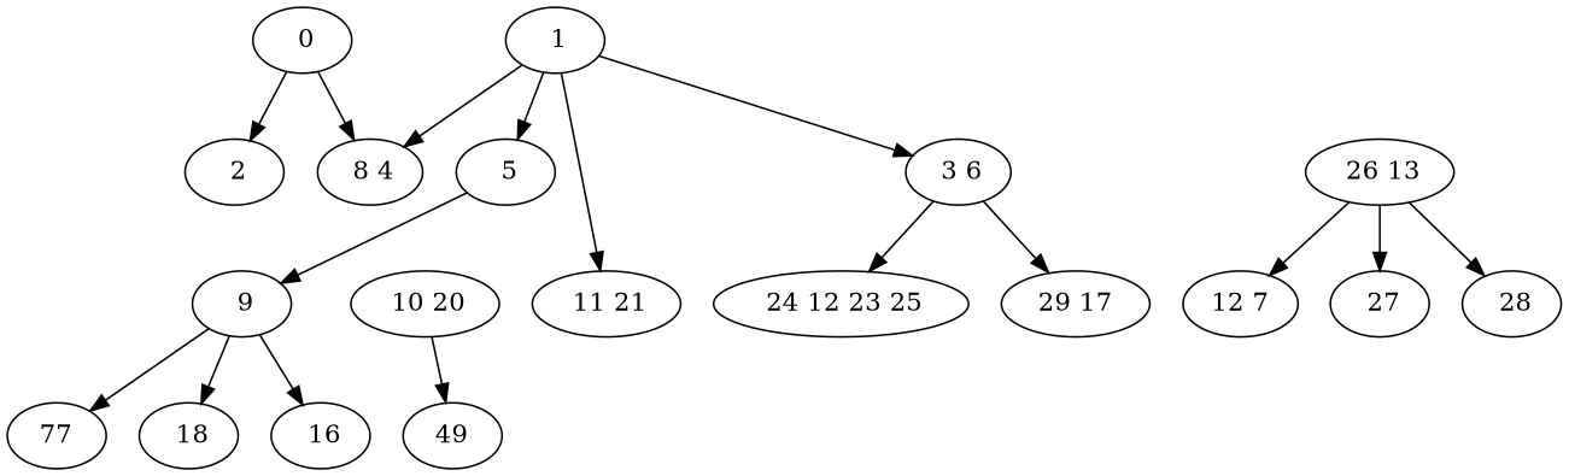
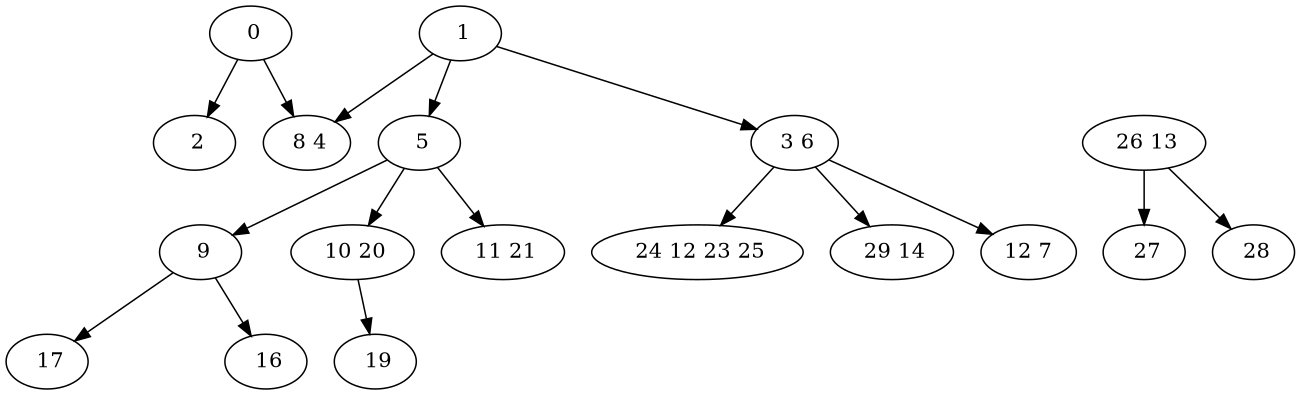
  digraph {
    " 0"
    " 2"
    " 8 4"
    " 1"
    " 5"
    " 3 6"
    " 9"
    " 11 21"
    " 10 20"
    n10 [label="12 7"]
    " 24 12 23 25"
-   " 29 14" [label="29 17"]
-   " 17" [label=77]
-   " 18"
+   " 29 14"
+   " 17"
    " 16"
-   " 19" [label=49]
+   " 19"
    " 26 13"
    " 27"
    " 28"
    " 0" -> " 2"
    " 0" -> " 8 4"
    " 1" -> " 8 4"
    " 1" -> " 5"
    " 1" -> " 3 6"
    " 5" -> " 9"
-   " 1" -> " 11 21"
-   " 26 13" -> n10
+   " 5" -> " 11 21"
+   " 5" -> " 10 20"
+   " 3 6" -> n10
    " 3 6" -> " 24 12 23 25"
    " 3 6" -> " 29 14"
    " 9" -> " 17"
-   " 9" -> " 18"
    " 9" -> " 16"
    " 10 20" -> " 19"
    " 26 13" -> " 27"
    " 26 13" -> " 28"
  }
